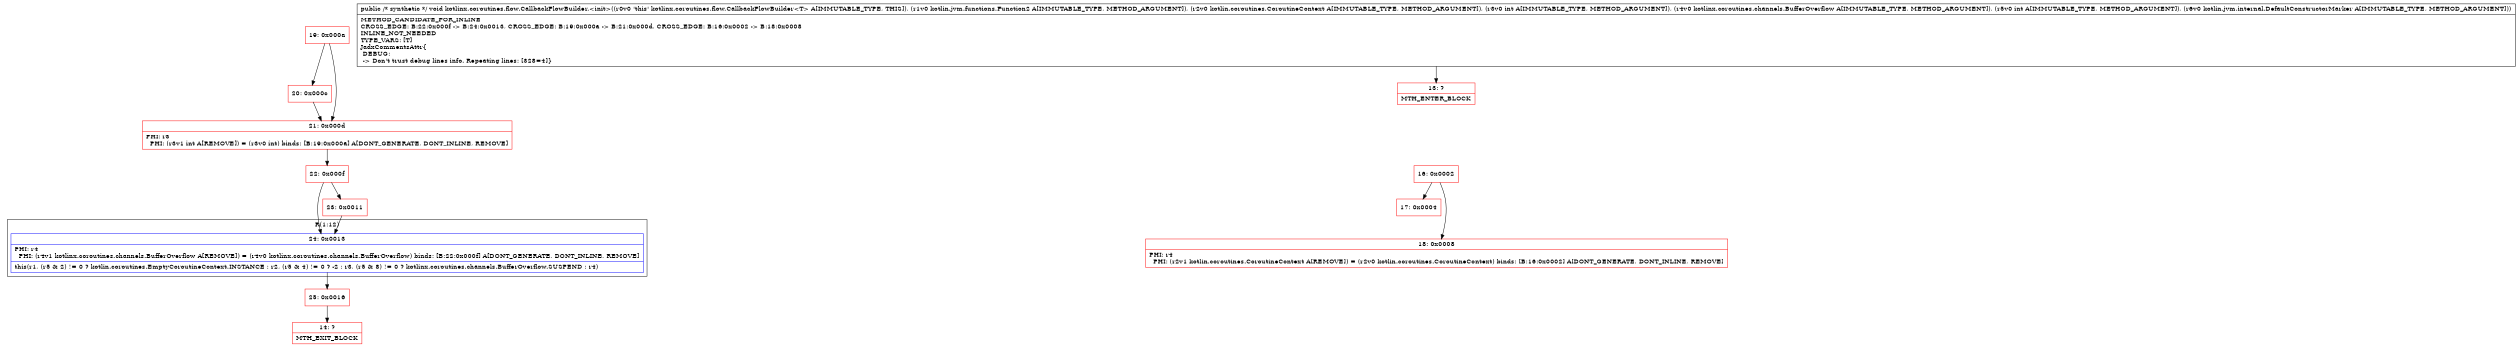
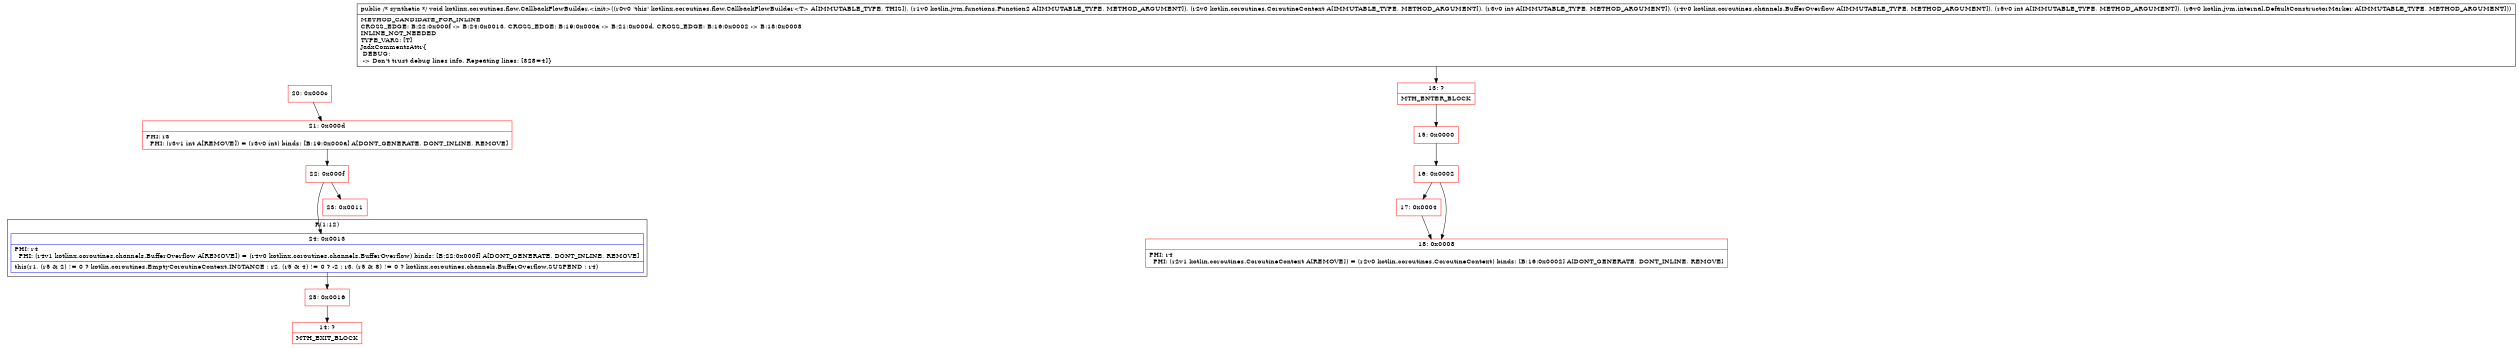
  digraph {
    node [color=red shape=record]
    n1 [color=blue label="{24\:\ 0x0013|PHI: r4 \l  PHI: (r4v1 kotlinx.coroutines.channels.BufferOverflow A[REMOVE]) = (r4v0 kotlinx.coroutines.channels.BufferOverflow) binds: [B:22:0x000f] A[DONT_GENERATE, DONT_INLINE, REMOVE]\l|this(r1, (r5 & 2) != 0 ? kotlin.coroutines.EmptyCoroutineContext.INSTANCE : r2, (r5 & 4) != 0 ? \-2 : r3, (r5 & 8) != 0 ? kotlinx.coroutines.channels.BufferOverflow.SUSPEND : r4)\l}"]
    n2 [label="{25\:\ 0x0016}"]
    n3 [label="{14\:\ ?|MTH_EXIT_BLOCK\l}"]
    n4 [label="{13\:\ ?|MTH_ENTER_BLOCK\l}"]
+   n5 [label="{15\:\ 0x0000}"]
    n6 [label="{16\:\ 0x0002}"]
    n7 [label="{17\:\ 0x0004}"]
    n8 [label="{18\:\ 0x0008|PHI: r4 \l  PHI: (r2v1 kotlin.coroutines.CoroutineContext A[REMOVE]) = (r2v0 kotlin.coroutines.CoroutineContext) binds: [B:16:0x0002] A[DONT_GENERATE, DONT_INLINE, REMOVE]\l}"]
-   n9 [label="{19\:\ 0x000a}"]
    n10 [label="{20\:\ 0x000c}"]
    n11 [label="{21\:\ 0x000d|PHI: r3 \l  PHI: (r3v1 int A[REMOVE]) = (r3v0 int) binds: [B:19:0x000a] A[DONT_GENERATE, DONT_INLINE, REMOVE]\l}"]
    n12 [label="{22\:\ 0x000f}"]
    n13 [label="{23\:\ 0x0011}"]
    n14 [label="{public \/* synthetic *\/ void kotlinx.coroutines.flow.CallbackFlowBuilder.\<init\>((r0v0 'this' kotlinx.coroutines.flow.CallbackFlowBuilder\<T\> A[IMMUTABLE_TYPE, THIS]), (r1v0 kotlin.jvm.functions.Function2 A[IMMUTABLE_TYPE, METHOD_ARGUMENT]), (r2v0 kotlin.coroutines.CoroutineContext A[IMMUTABLE_TYPE, METHOD_ARGUMENT]), (r3v0 int A[IMMUTABLE_TYPE, METHOD_ARGUMENT]), (r4v0 kotlinx.coroutines.channels.BufferOverflow A[IMMUTABLE_TYPE, METHOD_ARGUMENT]), (r5v0 int A[IMMUTABLE_TYPE, METHOD_ARGUMENT]), (r6v0 kotlin.jvm.internal.DefaultConstructorMarker A[IMMUTABLE_TYPE, METHOD_ARGUMENT]))  | METHOD_CANDIDATE_FOR_INLINE\lCROSS_EDGE: B:22:0x000f \-\> B:24:0x0013, CROSS_EDGE: B:19:0x000a \-\> B:21:0x000d, CROSS_EDGE: B:16:0x0002 \-\> B:18:0x0008\lINLINE_NOT_NEEDED\lTYPE_VARS: [T]\lJadxCommentsAttr\{\l DEBUG: \l \-\> Don't trust debug lines info. Repeating lines: [328=4]\}\l}" color=""]
    subgraph cluster_1 {
      label="R(1:12)"
      n1
    }
    n1 -> n2
    n2 -> n3
+   n4 -> n5
+   n5 -> n6
    n6 -> n7
    n6 -> n8
-   n9 -> n10
-   n9 -> n11
+   n7 -> n8
    n10 -> n11
    n11 -> n12
    n12 -> n1
    n12 -> n13
-   n13 -> n1
    n14 -> n4
  }
